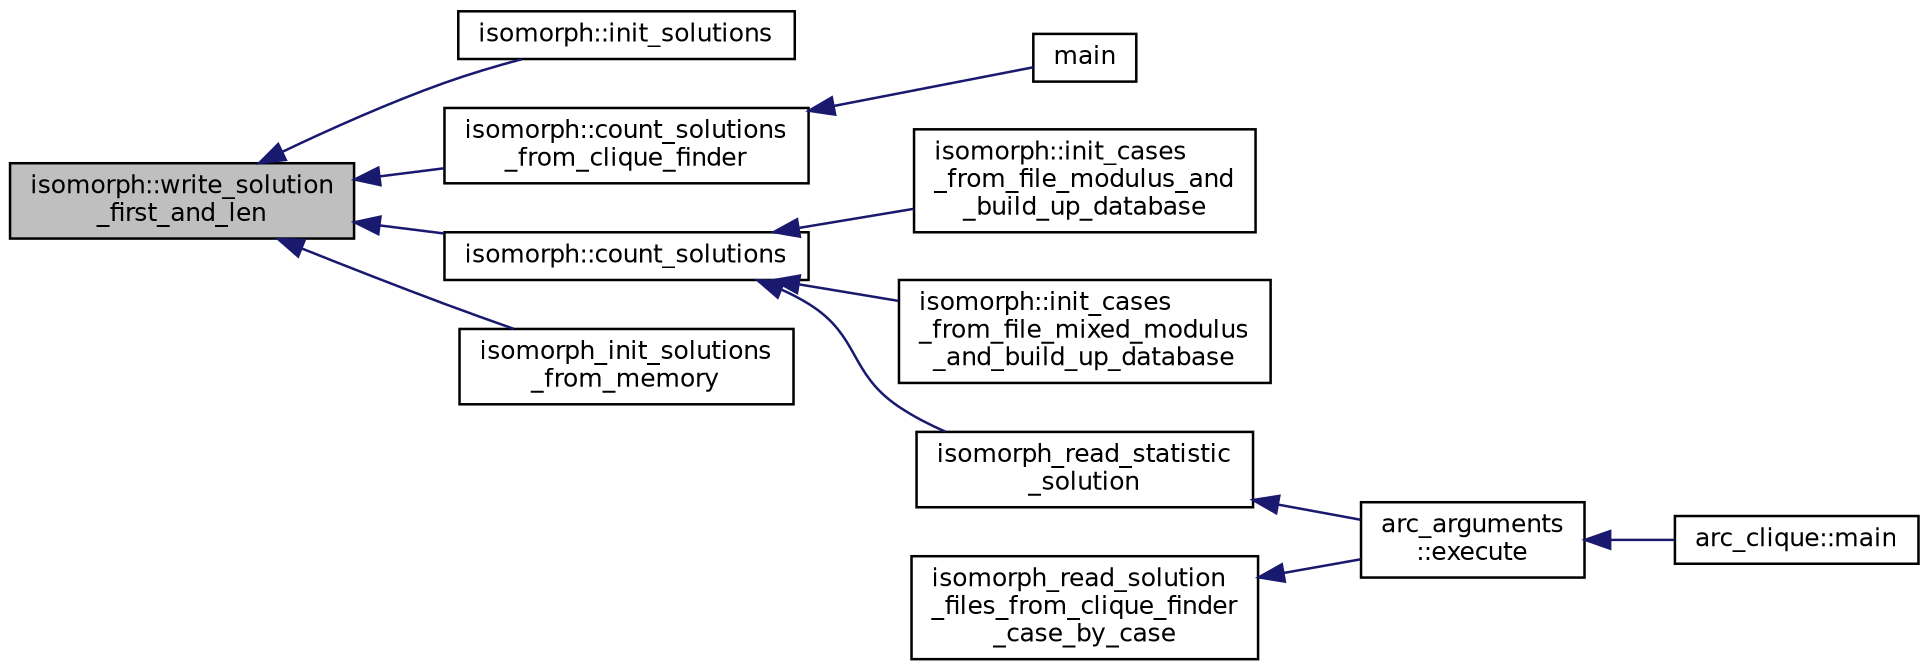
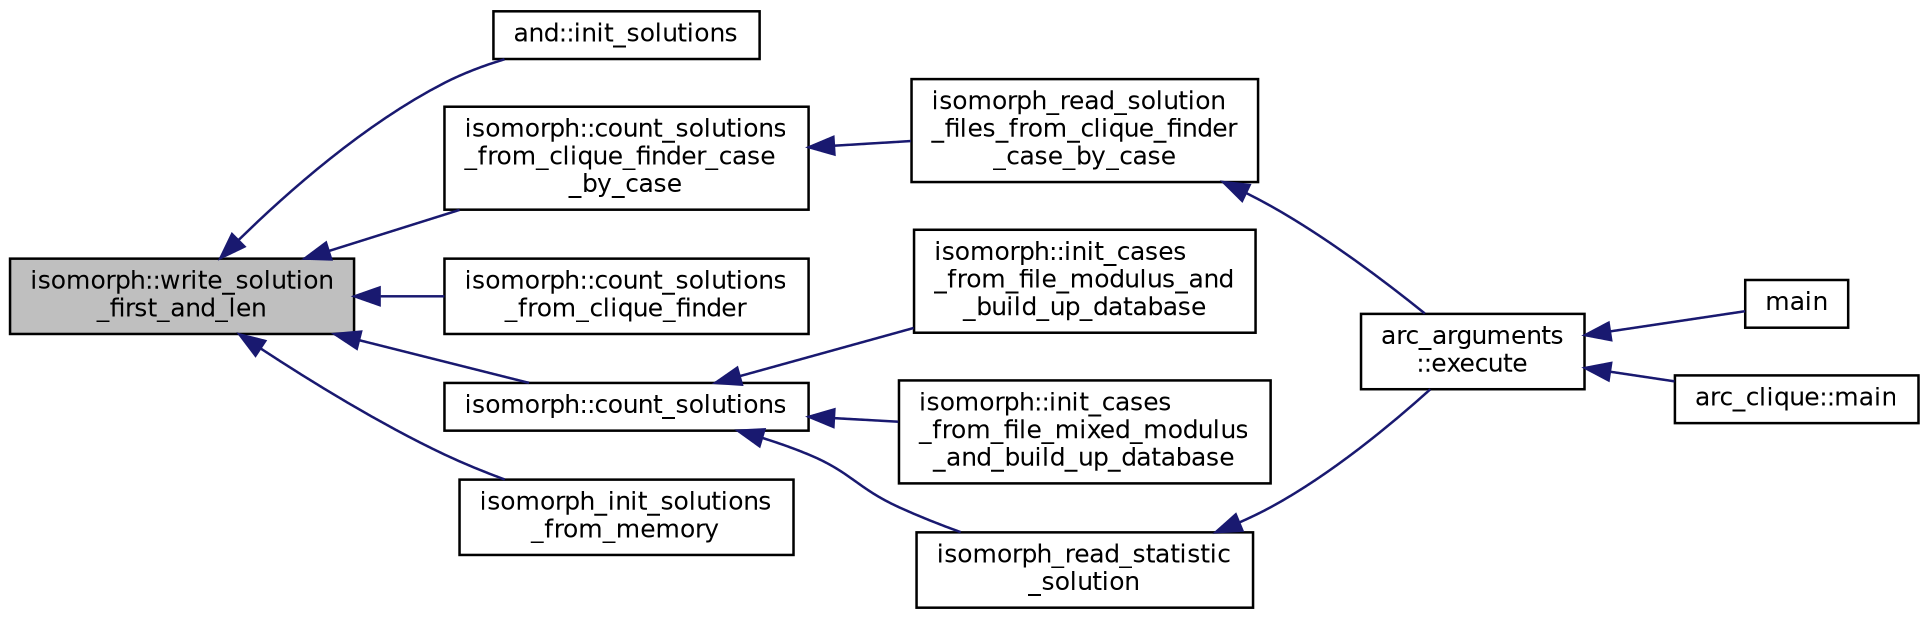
  digraph {
    rankdir=LR
    node [color=black fillcolor=white fontname=Helvetica fontsize=10 shape=record style=filled]
    edge [color=midnightblue dir=back fontname=Helvetica fontsize=10 labelfontname=Helvetica labelfontsize=10 style=solid]
    n1 [fillcolor=grey75 fontcolor=black height=0.2 label="isomorph::write_solution\l_first_and_len" width=0.4]
-   n2 [height=0.2 label="isomorph::init_solutions" width=0.4]
+   n2 [height=0.2 label="and::init_solutions" width=0.4]
+   n3 [height=0.2 label="isomorph::count_solutions\l_from_clique_finder_case\l_by_case" width=0.4]
    n4 [height=0.2 label="isomorph::count_solutions\l_from_clique_finder" width=0.4]
    n5 [height=0.2 label="isomorph::count_solutions" width=0.4]
    n6 [height=0.2 label="isomorph_init_solutions\l_from_memory" width=0.4]
    n7 [height=0.2 label="isomorph_read_solution\l_files_from_clique_finder\l_case_by_case" width=0.4]
    n8 [height=0.2 label="isomorph::init_cases\l_from_file_modulus_and\l_build_up_database" width=0.4]
    n9 [height=0.2 label="isomorph::init_cases\l_from_file_mixed_modulus\l_and_build_up_database" width=0.4]
    n10 [height=0.2 label="isomorph_read_statistic\l_solution" width=0.4]
    n11 [height=0.2 label="arc_arguments\l::execute" width=0.4]
    n12 [height=0.2 label=main width=0.4]
    n13 [height=0.2 label="arc_clique::main" width=0.4]
    n1 -> n2
+   n1 -> n3
    n1 -> n4
    n1 -> n5
    n1 -> n6
+   n3 -> n7
    n5 -> n8
    n5 -> n9
    n5 -> n10
    n7 -> n11
    n10 -> n11
-   n4 -> n12
+   n11 -> n12
    n11 -> n13
  }
